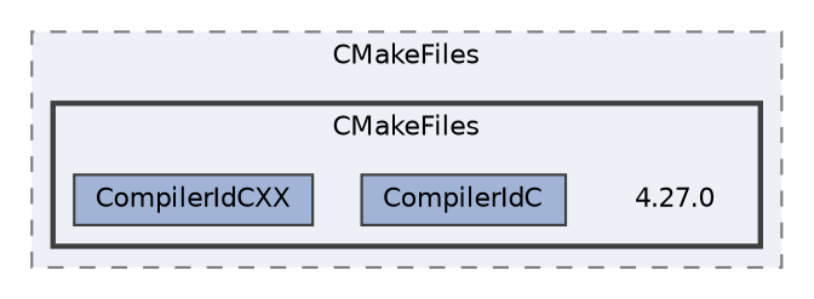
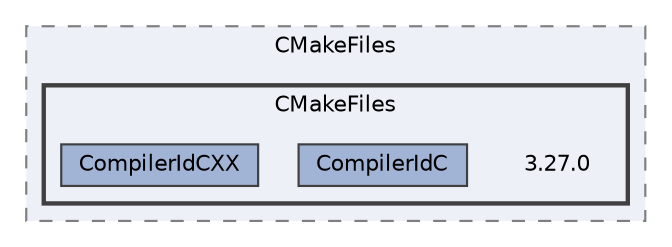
  digraph {
    compound=true
    node [fontname=Helvetica fontsize=10 shape=box color=grey25 fillcolor="#a2b4d6" style=filled]
-   n1 [height=0.2 label="4.27.0" shape=plaintext width=0.4 color="" fillcolor="" style=""]
+   n1 [height=0.2 label="3.27.0" shape=plaintext width=0.4 color="" fillcolor="" style=""]
    n2 [height=0.2 label=CompilerIdC width=0.4]
    n3 [height=0.2 label=CompilerIdCXX width=0.4]
    subgraph cluster_1 {
      bgcolor="#edf0f7"
      fontname=Helvetica
      fontsize=10
      label=CMakeFiles
      pencolor=grey50
      style="filled,dashed"
      subgraph cluster_2 {
        bgcolor="#edf0f7"
        fontname=Helvetica
        fontsize=10
        pencolor=grey25
        style="filled,bold"
        n1
        n2
        n3
      }
    }
  }
